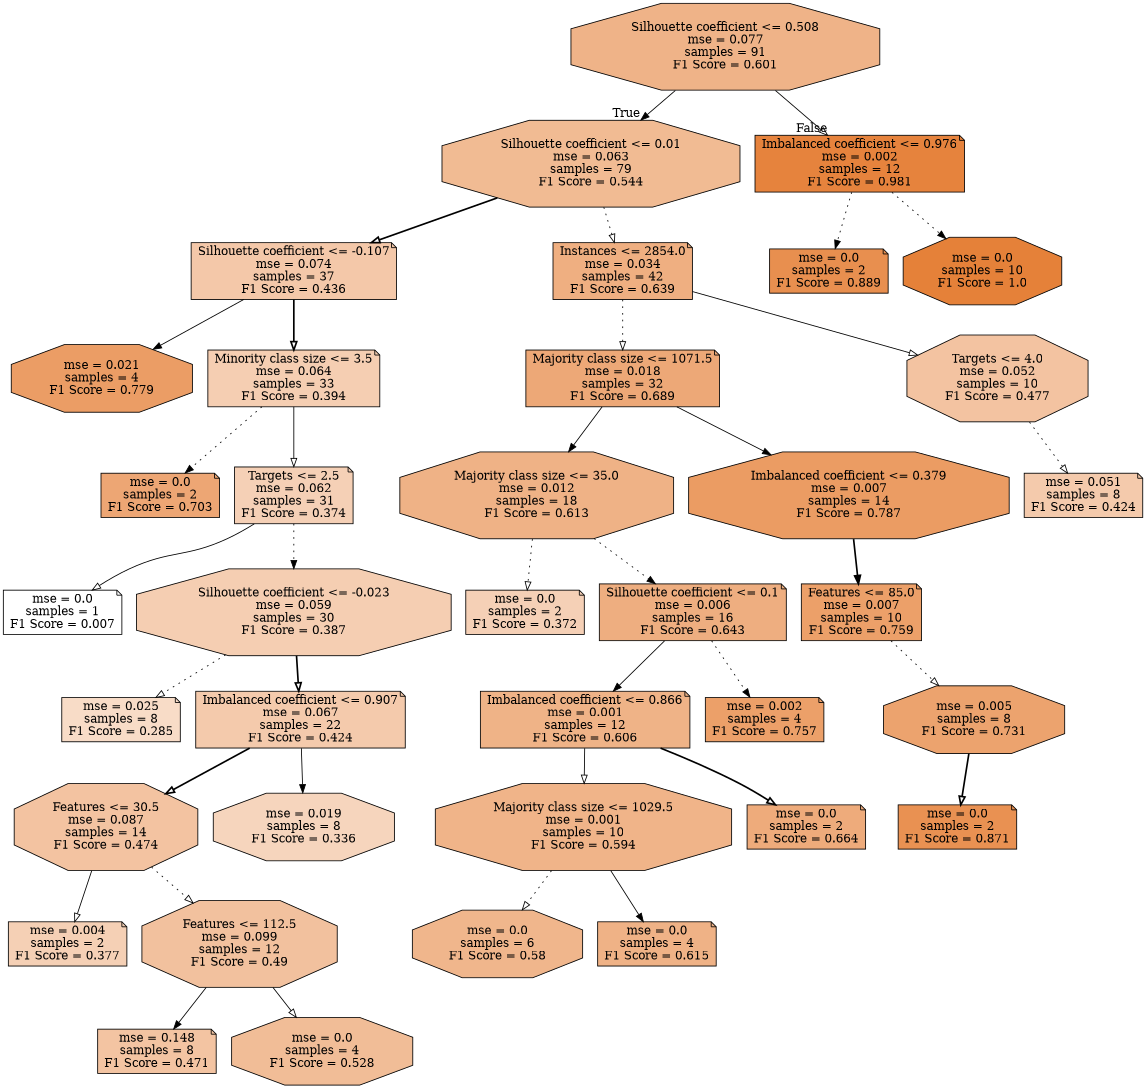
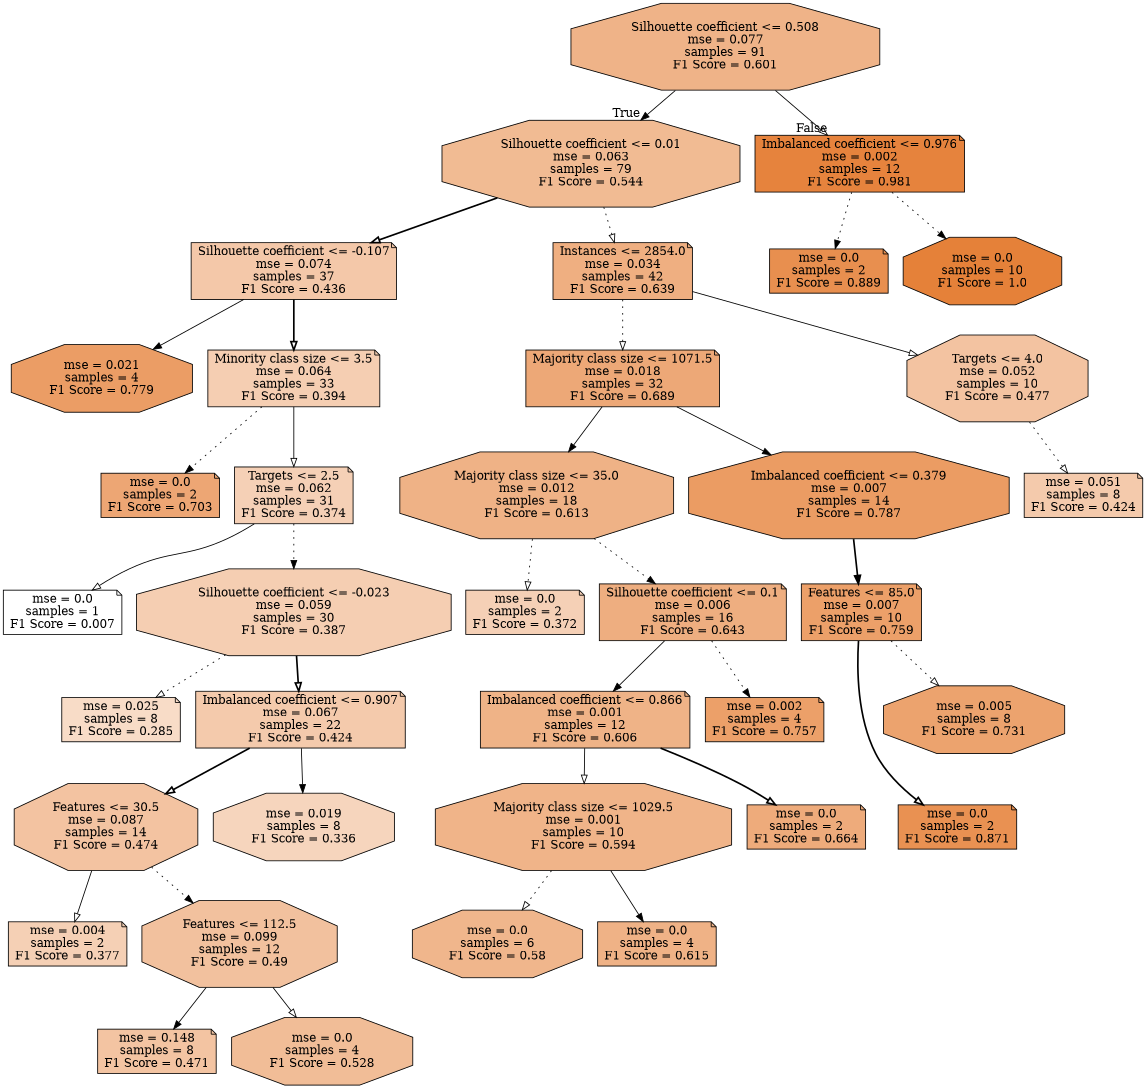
  digraph {
    node [color=black fillcolor="#e581395e" shape=note style=filled]
    edge [arrowhead=onormal style=solid]
    n1 [fillcolor="#e5813999" label="Silhouette coefficient <= 0.508\nmse = 0.077\nsamples = 91\nF1 Score = 0.601" shape=octagon]
    n2 [fillcolor="#e581398a" label="Silhouette coefficient <= 0.01\nmse = 0.063\nsamples = 79\nF1 Score = 0.544" shape=octagon]
    n3 [fillcolor="#e58139fa" label="Imbalanced coefficient <= 0.976\nmse = 0.002\nsamples = 12\nF1 Score = 0.981"]
    n4 [fillcolor="#e581396e" label="Silhouette coefficient <= -0.107\nmse = 0.074\nsamples = 37\nF1 Score = 0.436"]
    n5 [fillcolor="#e58139a2" label="Instances <= 2854.0\nmse = 0.034\nsamples = 42\nF1 Score = 0.639"]
    n6 [fillcolor="#e58139e2" label="mse = 0.0\nsamples = 2\nF1 Score = 0.889"]
    n7 [fillcolor="#e58139ff" label="mse = 0.0\nsamples = 10\nF1 Score = 1.0" shape=octagon]
    n8 [fillcolor="#e58139c6" label="mse = 0.021\nsamples = 4\nF1 Score = 0.779" shape=octagon]
    n9 [fillcolor="#e5813963" label="Minority class size <= 3.5\nmse = 0.064\nsamples = 33\nF1 Score = 0.394"]
    n10 [fillcolor="#e58139af" label="Majority class size <= 1071.5\nmse = 0.018\nsamples = 32\nF1 Score = 0.689"]
    n11 [fillcolor="#e5813979" label="Targets <= 4.0\nmse = 0.052\nsamples = 10\nF1 Score = 0.477" shape=octagon]
    n12 [fillcolor="#e58139b3" label="mse = 0.0\nsamples = 2\nF1 Score = 0.703"]
    n13 [label="Targets <= 2.5\nmse = 0.062\nsamples = 31\nF1 Score = 0.374"]
    n14 [fillcolor="#e5813900" label="mse = 0.0\nsamples = 1\nF1 Score = 0.007"]
    n15 [fillcolor="#e5813962" label="Silhouette coefficient <= -0.023\nmse = 0.059\nsamples = 30\nF1 Score = 0.387" shape=octagon]
    n16 [fillcolor="#e5813947" label="mse = 0.025\nsamples = 8\nF1 Score = 0.285"]
    n17 [fillcolor="#e581396b" label="Imbalanced coefficient <= 0.907\nmse = 0.067\nsamples = 22\nF1 Score = 0.424"]
    n18 [fillcolor="#e5813978" label="Features <= 30.5\nmse = 0.087\nsamples = 14\nF1 Score = 0.474" shape=octagon]
    n19 [fillcolor="#e5813954" label="mse = 0.019\nsamples = 8\nF1 Score = 0.336" shape=octagon]
    n20 [fillcolor="#e581395f" label="mse = 0.004\nsamples = 2\nF1 Score = 0.377"]
    n21 [fillcolor="#e581397c" label="Features <= 112.5\nmse = 0.099\nsamples = 12\nF1 Score = 0.49" shape=octagon]
    n22 [fillcolor="#e5813977" label="mse = 0.148\nsamples = 8\nF1 Score = 0.471"]
    n23 [fillcolor="#e5813986" label="mse = 0.0\nsamples = 4\nF1 Score = 0.528" shape=octagon]
    n24 [fillcolor="#e581399c" label="Majority class size <= 35.0\nmse = 0.012\nsamples = 18\nF1 Score = 0.613" shape=octagon]
    n25 [fillcolor="#e58139c8" label="Imbalanced coefficient <= 0.379\nmse = 0.007\nsamples = 14\nF1 Score = 0.787" shape=octagon]
    n26 [fillcolor="#e581396b" label="mse = 0.051\nsamples = 8\nF1 Score = 0.424"]
    n27 [label="mse = 0.0\nsamples = 2\nF1 Score = 0.372"]
    n28 [fillcolor="#e58139a3" label="Silhouette coefficient <= 0.1\nmse = 0.006\nsamples = 16\nF1 Score = 0.643"]
    n29 [fillcolor="#e58139c1" label="Features <= 85.0\nmse = 0.007\nsamples = 10\nF1 Score = 0.759"]
    n30 [fillcolor="#e581399a" label="Imbalanced coefficient <= 0.866\nmse = 0.001\nsamples = 12\nF1 Score = 0.606"]
    n31 [fillcolor="#e58139c1" label="mse = 0.002\nsamples = 4\nF1 Score = 0.757"]
    n32 [fillcolor="#e5813997" label="Majority class size <= 1029.5\nmse = 0.001\nsamples = 10\nF1 Score = 0.594" shape=octagon]
    n33 [fillcolor="#e58139a9" label="mse = 0.0\nsamples = 2\nF1 Score = 0.664"]
    n34 [fillcolor="#e5813993" label="mse = 0.0\nsamples = 6\nF1 Score = 0.58" shape=octagon]
    n35 [fillcolor="#e581399c" label="mse = 0.0\nsamples = 4\nF1 Score = 0.615"]
    n36 [fillcolor="#e58139de" label="mse = 0.0\nsamples = 2\nF1 Score = 0.871"]
    n37 [fillcolor="#e58139ba" label="mse = 0.005\nsamples = 8\nF1 Score = 0.731" shape=octagon]
    n1 -> n2 [arrowhead=normal headlabel=True labelangle=45 labeldistance=2.5]
    n1 -> n3 [headlabel=False labelangle=-45 labeldistance=2.5]
    n2 -> n4 [style=bold]
    n2 -> n5 [style=dotted]
    n3 -> n6 [arrowhead=normal style=dotted]
    n3 -> n7 [arrowhead=normal style=dotted]
    n4 -> n8 [arrowhead=normal]
    n4 -> n9 [style=bold]
    n5 -> n10 [style=dotted]
    n5 -> n11
    n9 -> n12 [arrowhead=normal style=dotted]
    n9 -> n13
    n10 -> n24 [arrowhead=normal]
    n10 -> n25 [arrowhead=normal]
    n11 -> n26 [style=dotted]
    n13 -> n14
    n13 -> n15 [arrowhead=normal style=dotted]
    n15 -> n16 [style=dotted]
    n15 -> n17 [style=bold]
    n17 -> n18 [style=bold]
    n17 -> n19 [arrowhead=normal]
    n18 -> n20
-   n18 -> n21 [style=dotted]
+   n18 -> n21 [arrowhead=normal style=dotted]
    n21 -> n22 [arrowhead=normal]
    n21 -> n23
    n24 -> n27 [style=dotted]
    n24 -> n28 [arrowhead=normal style=dotted]
    n25 -> n29 [arrowhead=normal style=bold]
    n28 -> n30 [arrowhead=normal]
    n28 -> n31 [arrowhead=normal style=dotted]
-   n37 -> n36 [style=bold]
+   n29 -> n36 [style=bold]
    n29 -> n37 [style=dotted]
    n30 -> n32
    n30 -> n33 [style=bold]
    n32 -> n34 [style=dotted]
    n32 -> n35 [arrowhead=normal]
  }
